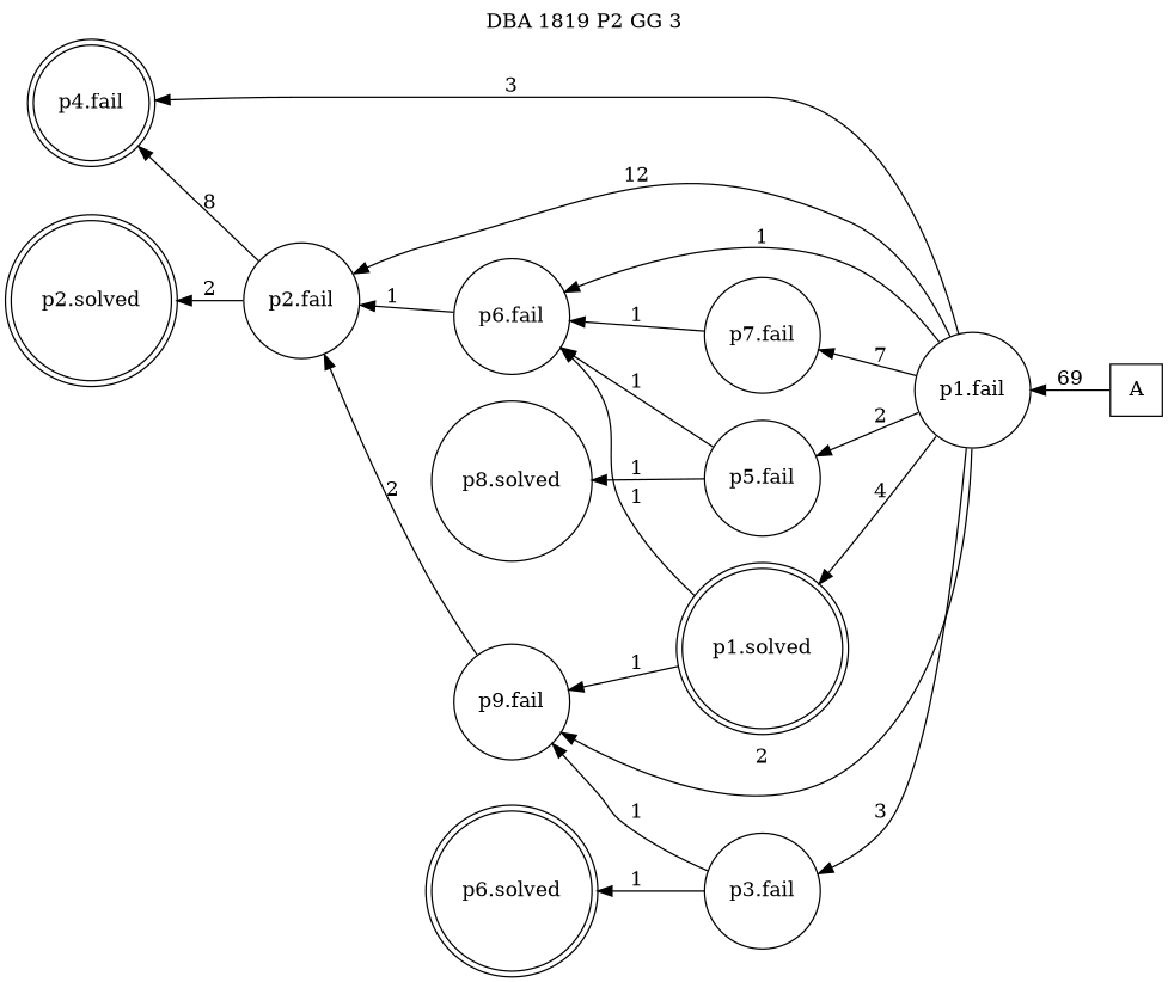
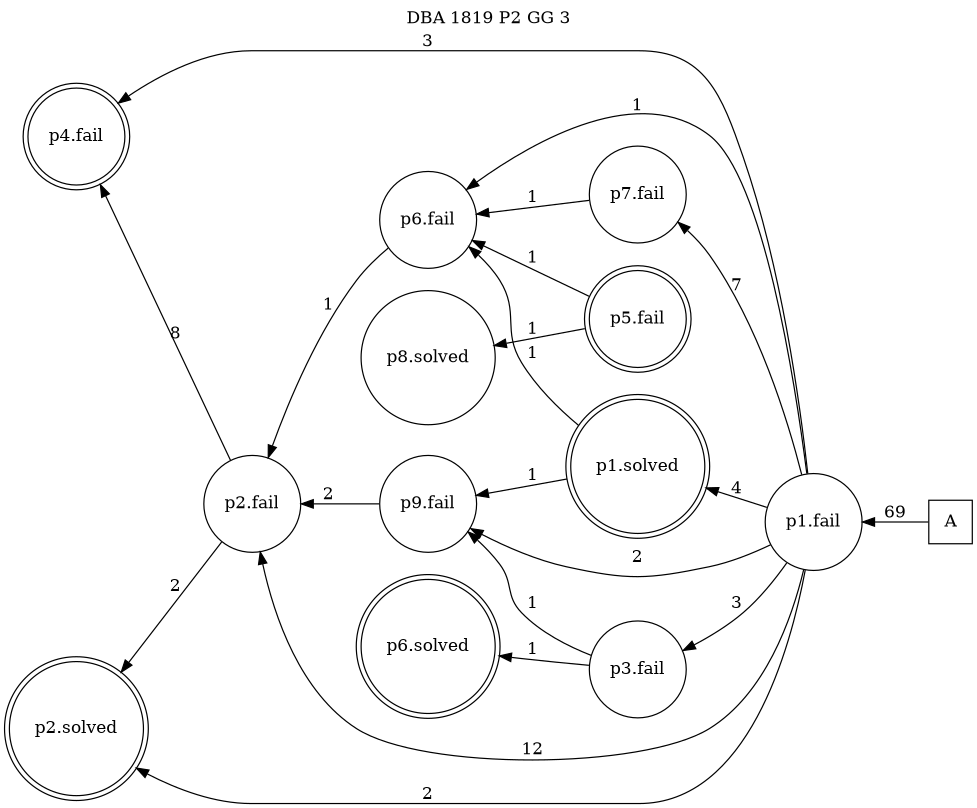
  digraph {
    label=" DBA 1819 P2 GG 3 "
    labelloc=tl
    rankdir=RL
    node [shape=circle]
    n1 [label=A shape=square]
    n2 [label="p1.fail"]
    n3 [label="p2.fail"]
    n4 [label="p7.fail"]
-   n5 [label="p5.fail"]
+   n5 [label="p5.fail" shape=doublecircle]
    n6 [label="p6.fail"]
    n7 [label="p9.fail"]
    n8 [label="p3.fail"]
    n9 [label="p4.fail" shape=doublecircle]
    n10 [label="p1.solved" shape=doublecircle]
    n11 [label="p2.solved" shape=doublecircle]
    n12 [label="p8.solved"]
    n13 [label="p6.solved" shape=doublecircle]
    n1 -> n2 [label=69]
    n2 -> n3 [label=12]
    n2 -> n4 [label=7]
-   n2 -> n5 [label=2]
+   n2 -> n11 [label=2]
    n2 -> n6 [label=1]
    n2 -> n7 [label=2]
    n2 -> n8 [label=3]
    n2 -> n9 [label=3]
    n2 -> n10 [label=4]
    n3 -> n9 [label=8]
    n3 -> n11 [label=2]
    n4 -> n6 [label=1]
    n5 -> n6 [label=1]
    n5 -> n12 [label=1]
    n6 -> n3 [label=1]
    n7 -> n3 [label=2]
    n8 -> n7 [label=1]
    n8 -> n13 [label=1]
    n10 -> n6 [label=1]
    n10 -> n7 [label=1]
  }
